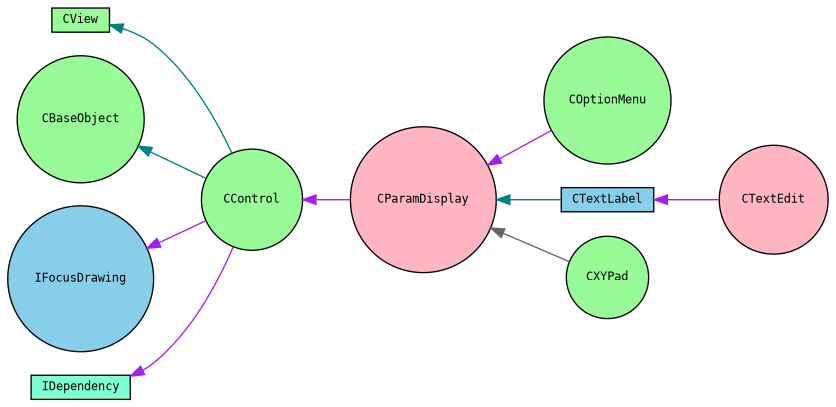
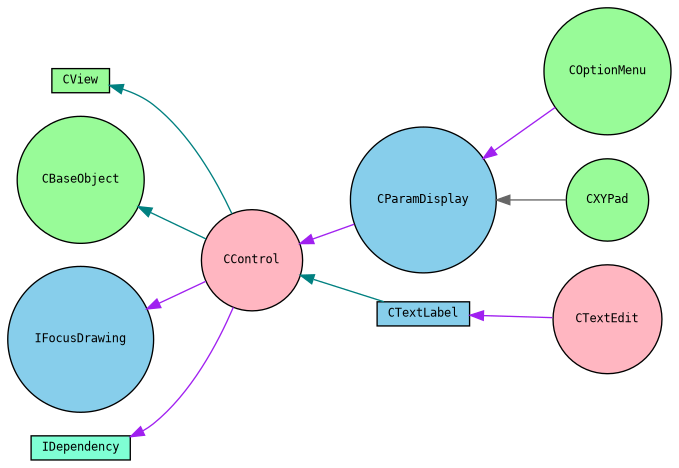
  digraph {
    fontname="DejaVu Sans Mono"
    rankdir=LR
    node [color=black fillcolor=palegreen fontname="DejaVu Sans Mono" fontsize=9 shape=circle style=filled]
    edge [color=purple dir=back fontname="DejaVu Sans Mono" fontsize=9 labelfontname=Arial labelfontsize=9 style=solid]
-   n1 [fillcolor=lightpink fontcolor=black height=0.2 label=CParamDisplay width=0.4]
+   n1 [fillcolor=skyblue fontcolor=black height=0.2 label=CParamDisplay width=0.4]
    n2 [height=0.2 label=COptionMenu width=0.4]
    n3 [fillcolor=skyblue height=0.2 label=CTextLabel shape=box width=0.4]
    n4 [height=0.2 label=CXYPad width=0.4]
    n5 [fillcolor=lightpink height=0.2 label=CTextEdit width=0.4]
-   n6 [height=0.2 label=CControl width=0.4]
+   n6 [fillcolor=lightpink height=0.2 label=CControl width=0.4]
    n7 [height=0.2 label=CView shape=box width=0.4]
    n8 [height=0.2 label=CBaseObject width=0.4]
    n9 [fillcolor=skyblue height=0.2 label=IFocusDrawing width=0.4]
    n10 [fillcolor=aquamarine height=0.2 label=IDependency shape=box width=0.4]
    n1 -> n2
-   n1 -> n3 [color=teal]
+   n6 -> n3 [color=teal]
    n1 -> n4 [color=gray40]
    n3 -> n5
    n6 -> n1
    n7 -> n6 [color=teal]
    n8 -> n6 [color=teal]
    n9 -> n6
    n10 -> n6
  }
